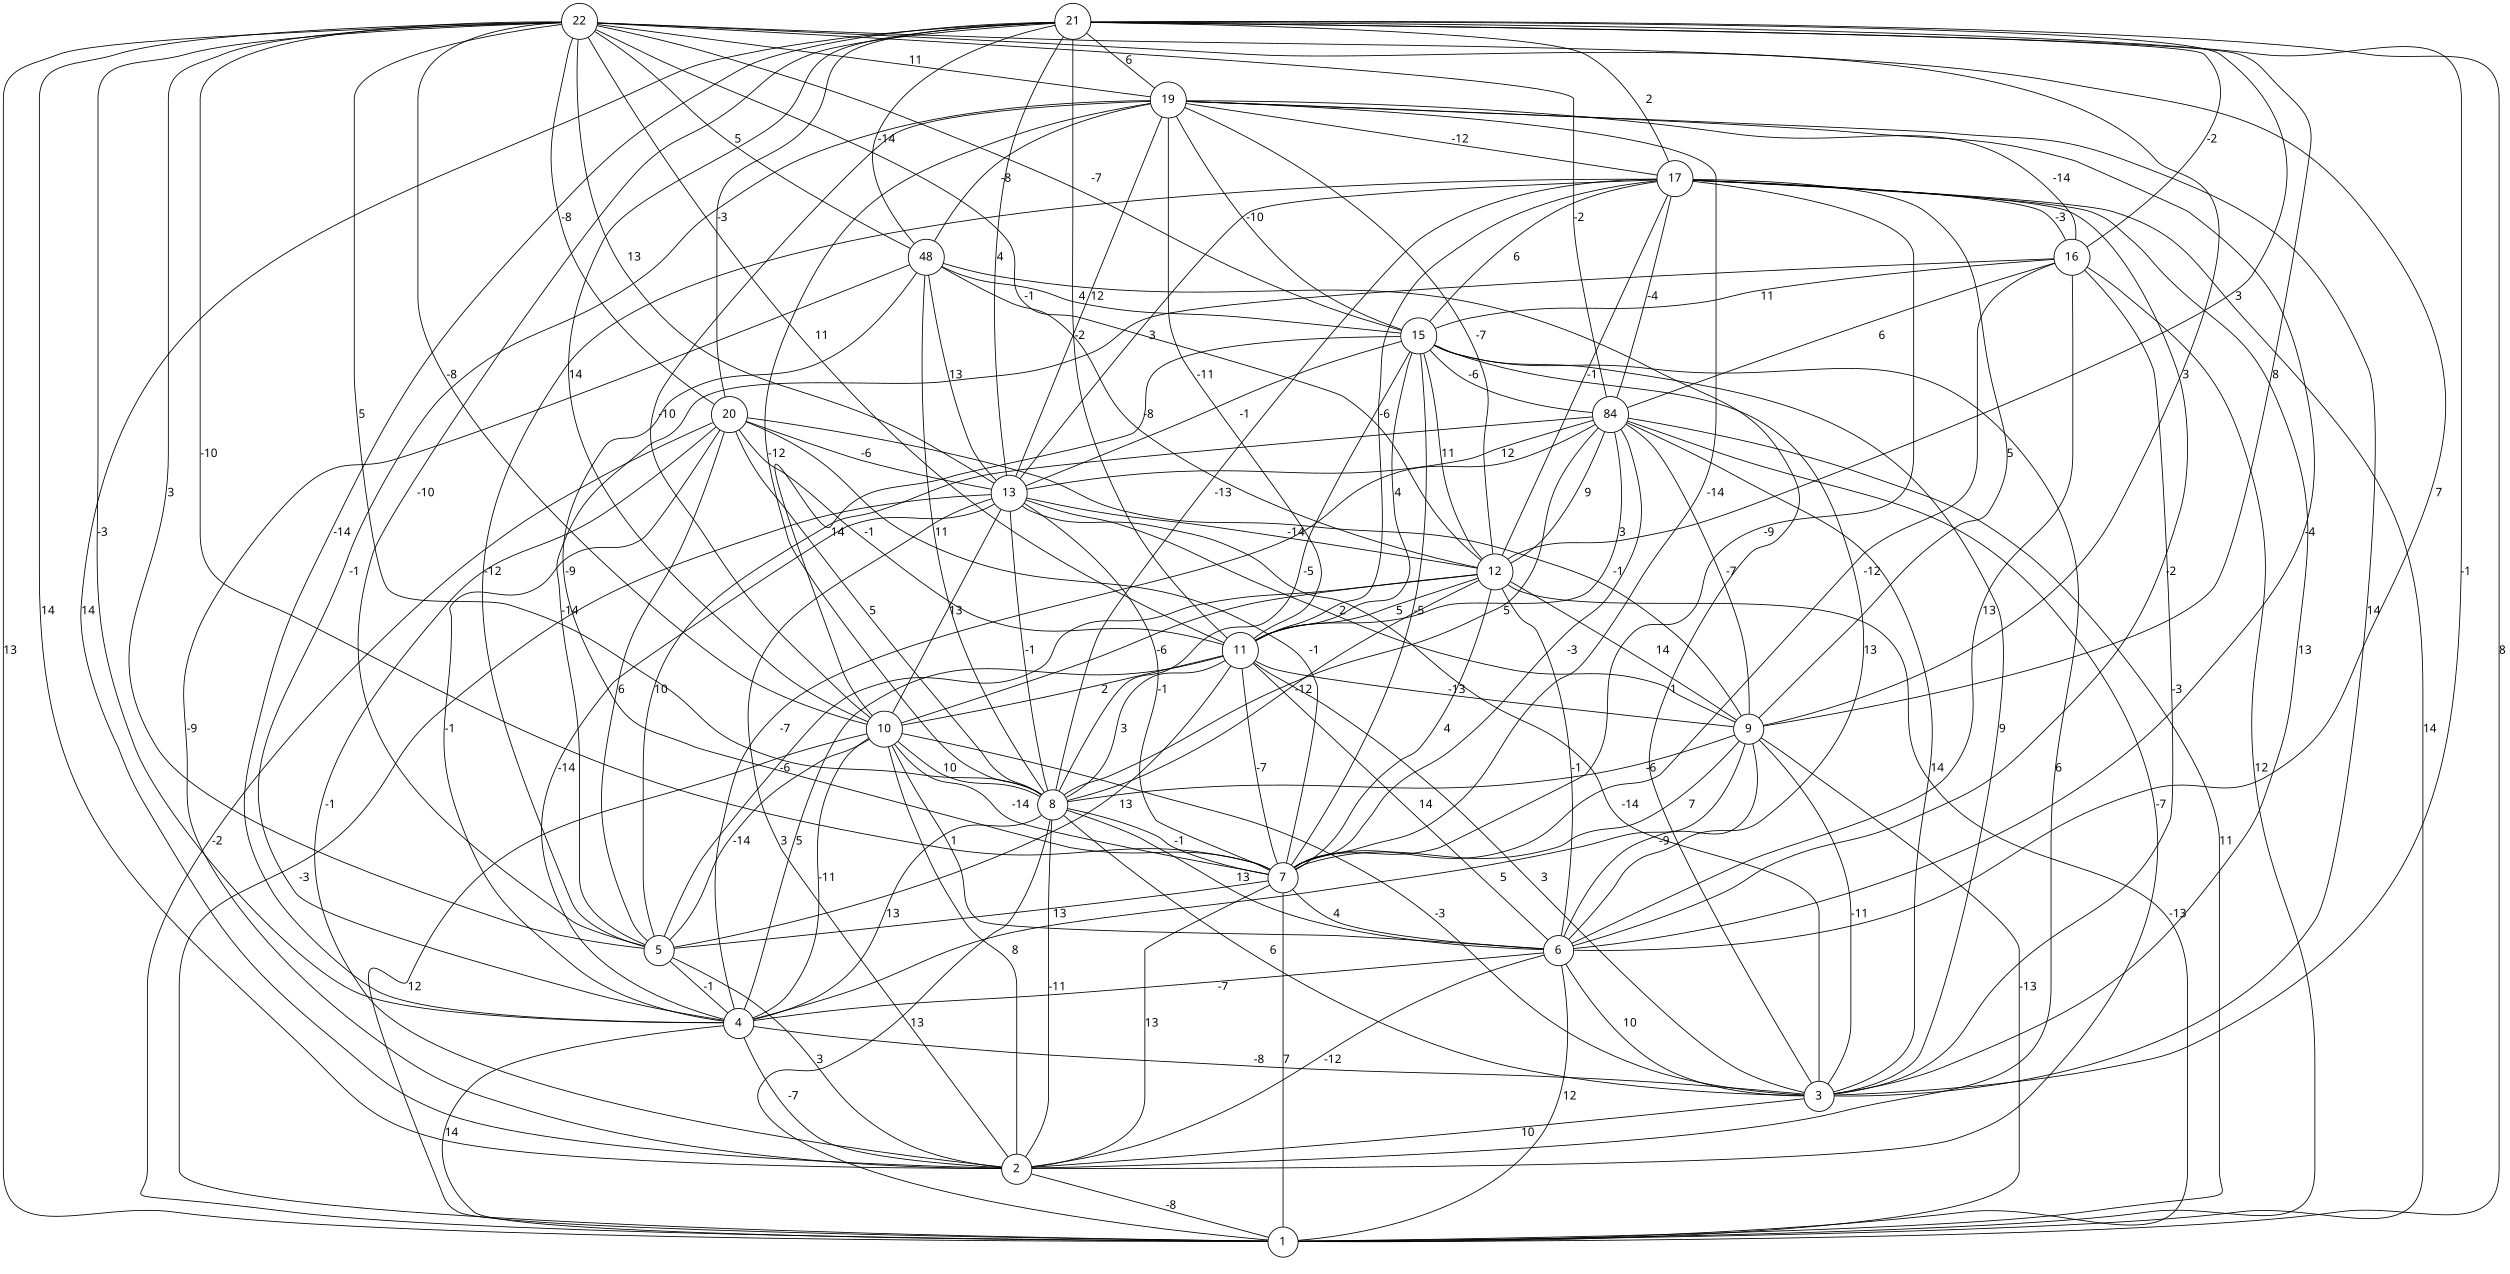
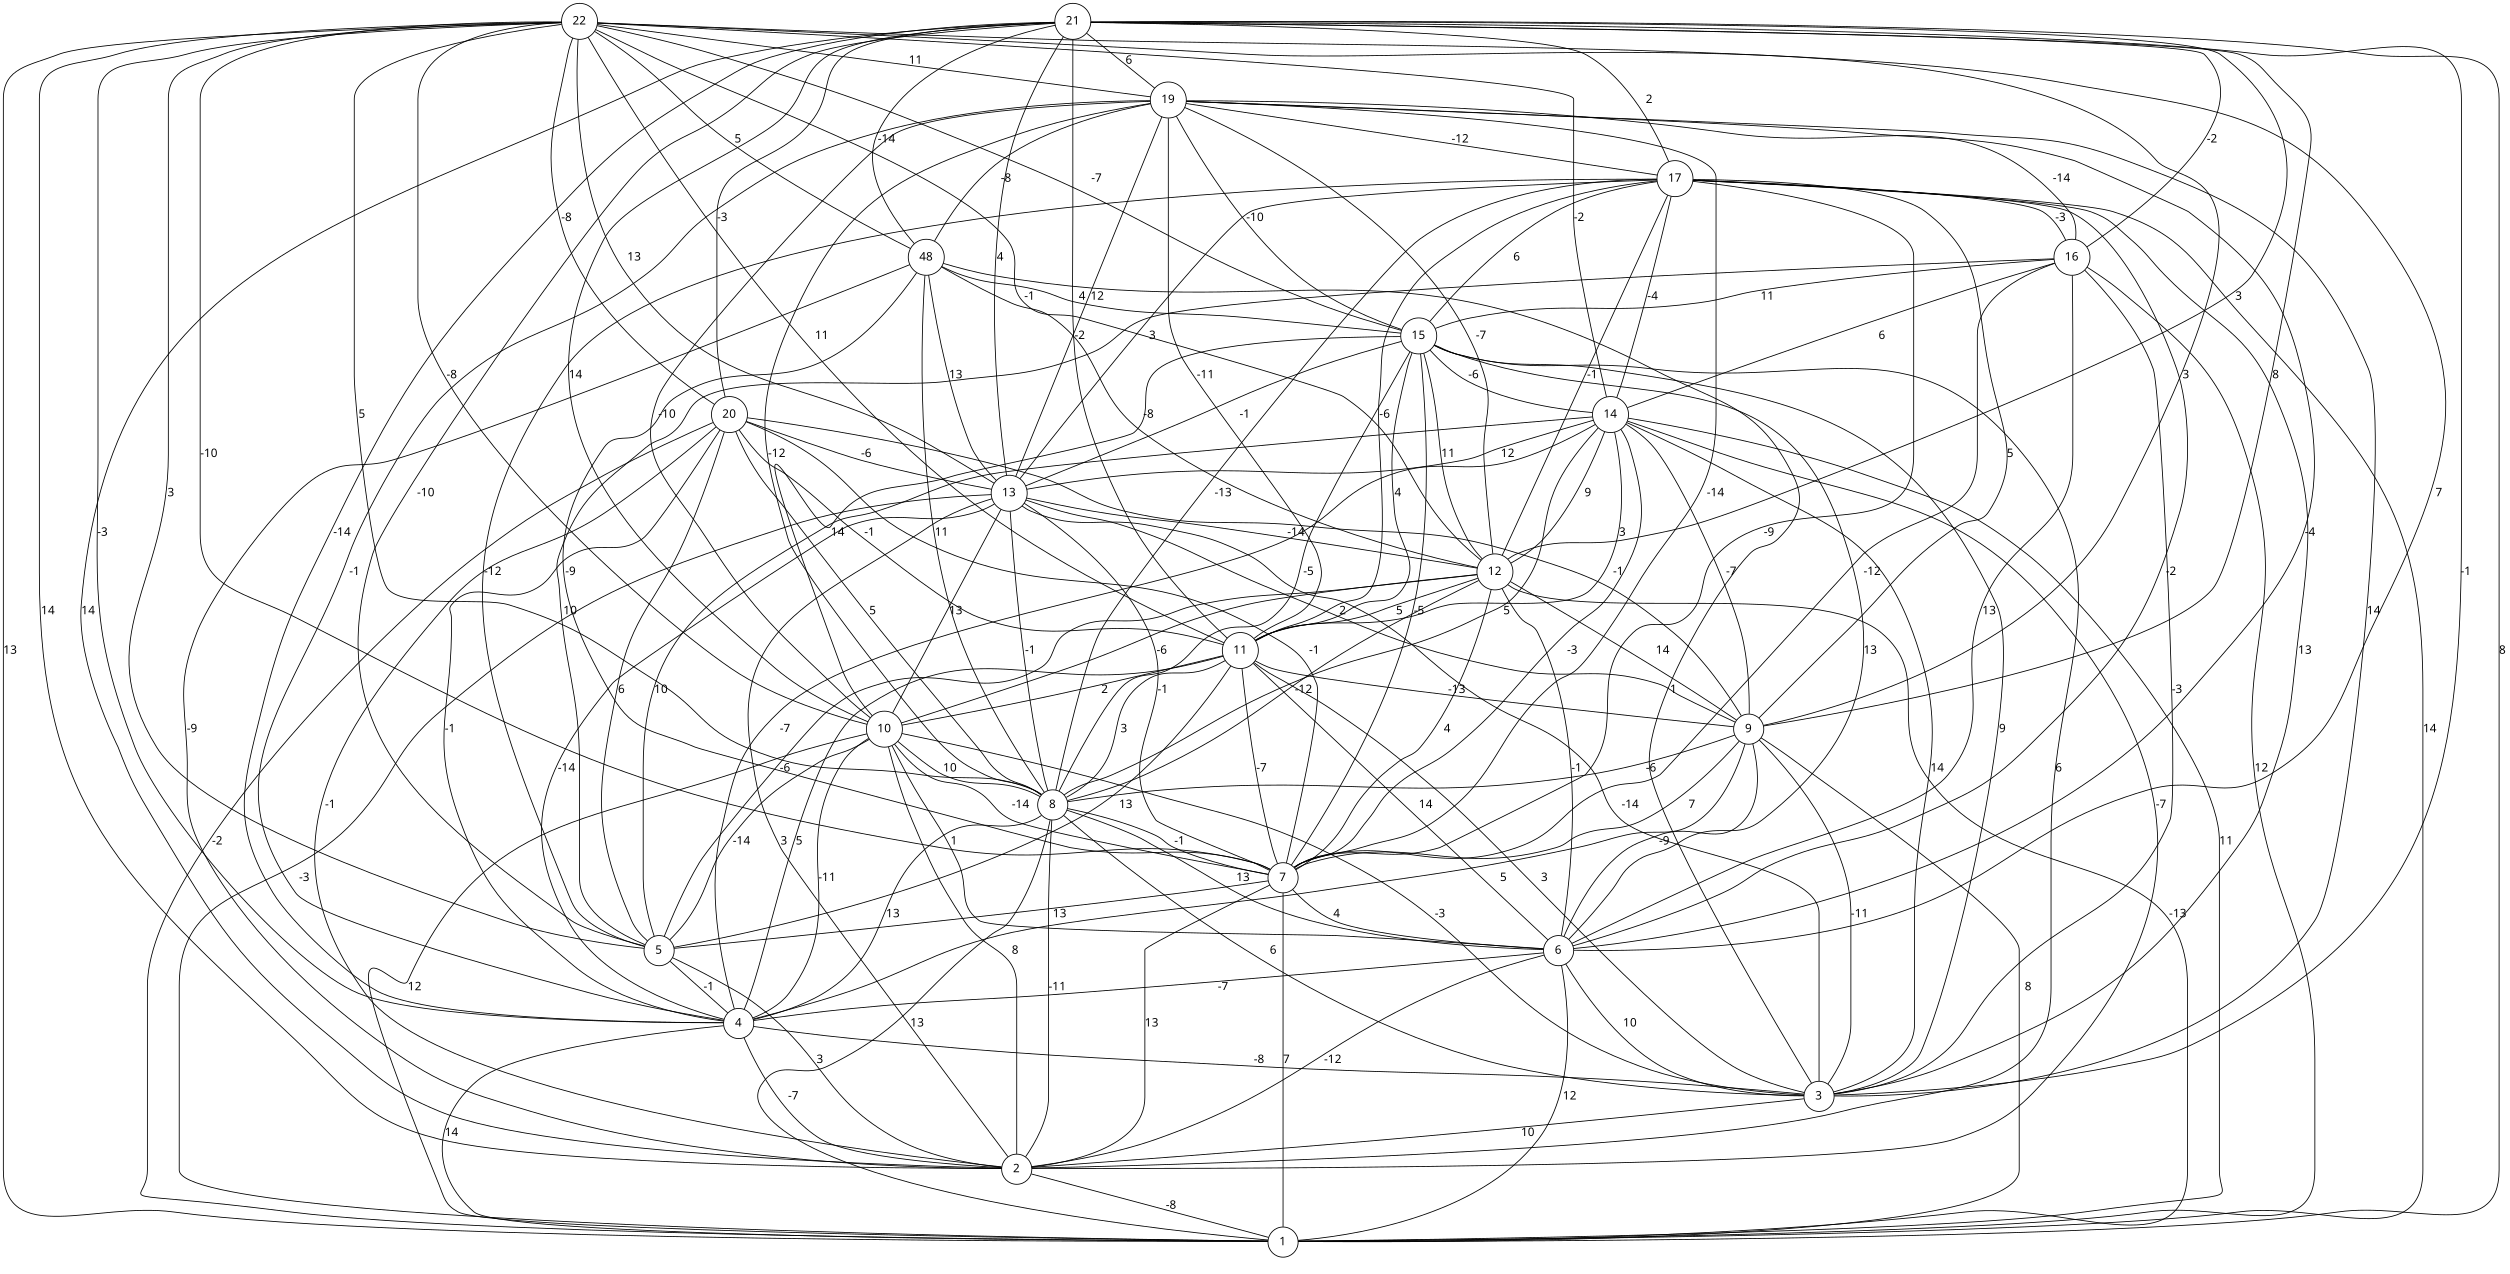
  graph {
    fontname="Noto Sans"
    node [fontname="Noto Sans" shape=circle]
    edge [fontname="Noto Sans"]
    22
    1
    2
    4
    5
    6
    7
    8
    9
    10
    11
    12
    13
-   14 [label=84]
+   14
    15
    n16 [label=48]
    19
    20
    3
    16
    17
    21
    22 -- 1 [label=13]
    22 -- 2 [label=14]
    22 -- 4 [label=-3]
    22 -- 5 [label=3]
    22 -- 6 [label=7]
    22 -- 7 [label=-10]
    22 -- 8 [label=5]
    22 -- 9 [label=3]
    22 -- 10 [label=-8]
    22 -- 11 [label=11]
    22 -- 12 [label=-1]
    22 -- 13 [label=13]
    22 -- 14 [label=-2]
    22 -- 15 [label=-7]
    22 -- n16 [label=5]
    22 -- 19 [label=11]
    22 -- 20 [label=-8]
    2 -- 1 [label=-8]
    4 -- 1 [label=14]
    4 -- 2 [label=-7]
    4 -- 3 [label=-8]
    5 -- 2 [label=3]
    5 -- 4 [label=-1]
    6 -- 1 [label=12]
    6 -- 2 [label=-12]
    6 -- 4 [label=-7]
    6 -- 3 [label=10]
    7 -- 1 [label=7]
    7 -- 2 [label=13]
    7 -- 5 [label=13]
    7 -- 6 [label=4]
    8 -- 1 [label=13]
    8 -- 2 [label=-11]
    8 -- 4 [label=13]
    8 -- 6 [label=13]
    8 -- 7 [label=-1]
    8 -- 3 [label=6]
-   9 -- 1 [label=-13]
+   9 -- 1 [label=8]
    9 -- 4 [label=5]
    9 -- 6 [label=-9]
    9 -- 7 [label=7]
    9 -- 8 [label=-6]
    9 -- 3 [label=-11]
    10 -- 1 [label=12]
    10 -- 2 [label=8]
    10 -- 4 [label=-11]
    10 -- 5 [label=-14]
    10 -- 6 [label=1]
    10 -- 7 [label=-14]
    10 -- 8 [label=10]
    10 -- 3 [label=-3]
    11 -- 4 [label=5]
    11 -- 5 [label=13]
    11 -- 6 [label=14]
    11 -- 7 [label=-7]
    11 -- 8 [label=3]
    11 -- 9 [label=-13]
    11 -- 10 [label=2]
    11 -- 3 [label=3]
    12 -- 1 [label=-13]
    12 -- 5 [label=-6]
    12 -- 6 [label=-1]
    12 -- 7 [label=4]
    12 -- 8 [label=-12]
    12 -- 9 [label=14]
    12 -- 10 [label=-6]
    12 -- 11 [label=5]
    13 -- 1 [label=-3]
    13 -- 2 [label=3]
    13 -- 4 [label=-14]
    13 -- 7 [label=-1]
    13 -- 8 [label=-1]
    13 -- 9 [label=2]
    13 -- 10 [label=13]
    13 -- 12 [label=-14]
    13 -- 3 [label=-14]
    14 -- 1 [label=11]
    14 -- 2 [label=-7]
    14 -- 4 [label=-7]
    14 -- 5 [label=10]
    14 -- 7 [label=-3]
    14 -- 8 [label=5]
    14 -- 9 [label=-7]
    14 -- 11 [label=3]
    14 -- 12 [label=9]
    14 -- 13 [label=12]
    14 -- 3 [label=14]
    15 -- 2 [label=6]
    15 -- 6 [label=13]
    15 -- 7 [label=-5]
    15 -- 8 [label=-5]
    15 -- 10 [label=14]
    15 -- 11 [label=4]
    15 -- 12 [label=11]
    15 -- 13 [label=-1]
    15 -- 14 [label=-6]
    15 -- 3 [label=9]
    n16 -- 2 [label=-9]
    n16 -- 7 [label=-9]
    n16 -- 8 [label=11]
    n16 -- 12 [label=-8]
    n16 -- 13 [label=13]
    n16 -- 15 [label=4]
    n16 -- 3 [label=1]
    19 -- 4 [label=-1]
    19 -- 6 [label=-4]
    19 -- 7 [label=-14]
    19 -- 8 [label=-12]
    19 -- 10 [label=-10]
    19 -- 11 [label=-11]
    19 -- 12 [label=-7]
    19 -- 13 [label=12]
    19 -- 15 [label=-10]
    19 -- n16 [label=-8]
    19 -- 3 [label=14]
    19 -- 16 [label=-14]
    19 -- 17 [label=-12]
    20 -- 1 [label=-2]
    20 -- 2 [label=-1]
    20 -- 4 [label=-1]
    20 -- 5 [label=6]
    20 -- 7 [label=-1]
    20 -- 8 [label=5]
    20 -- 9 [label=-1]
    20 -- 11 [label=-1]
    20 -- 13 [label=-6]
    3 -- 2 [label=10]
    16 -- 1 [label=12]
-   16 -- 5 [label=-14]
+   16 -- 5 [label=10]
    16 -- 6 [label=13]
    16 -- 7 [label=-12]
    16 -- 14 [label=6]
    16 -- 15 [label=11]
    16 -- 3 [label=-3]
    17 -- 1 [label=14]
    17 -- 5 [label=-12]
    17 -- 6 [label=-2]
    17 -- 7 [label=-9]
    17 -- 8 [label=-13]
    17 -- 9 [label=5]
    17 -- 11 [label=-6]
    17 -- 12 [label=-1]
    17 -- 13 [label=3]
    17 -- 14 [label=-4]
    17 -- 15 [label=6]
    17 -- 3 [label=13]
    17 -- 16 [label=-3]
    21 -- 1 [label=8]
    21 -- 2 [label=14]
    21 -- 4 [label=-14]
    21 -- 5 [label=-10]
    21 -- 9 [label=8]
    21 -- 10 [label=14]
    21 -- 11 [label=-2]
    21 -- 12 [label=3]
    21 -- 13 [label=4]
    21 -- n16 [label=-14]
    21 -- 19 [label=6]
    21 -- 20 [label=-3]
    21 -- 3 [label=-1]
    21 -- 16 [label=-2]
    21 -- 17 [label=2]
  }
